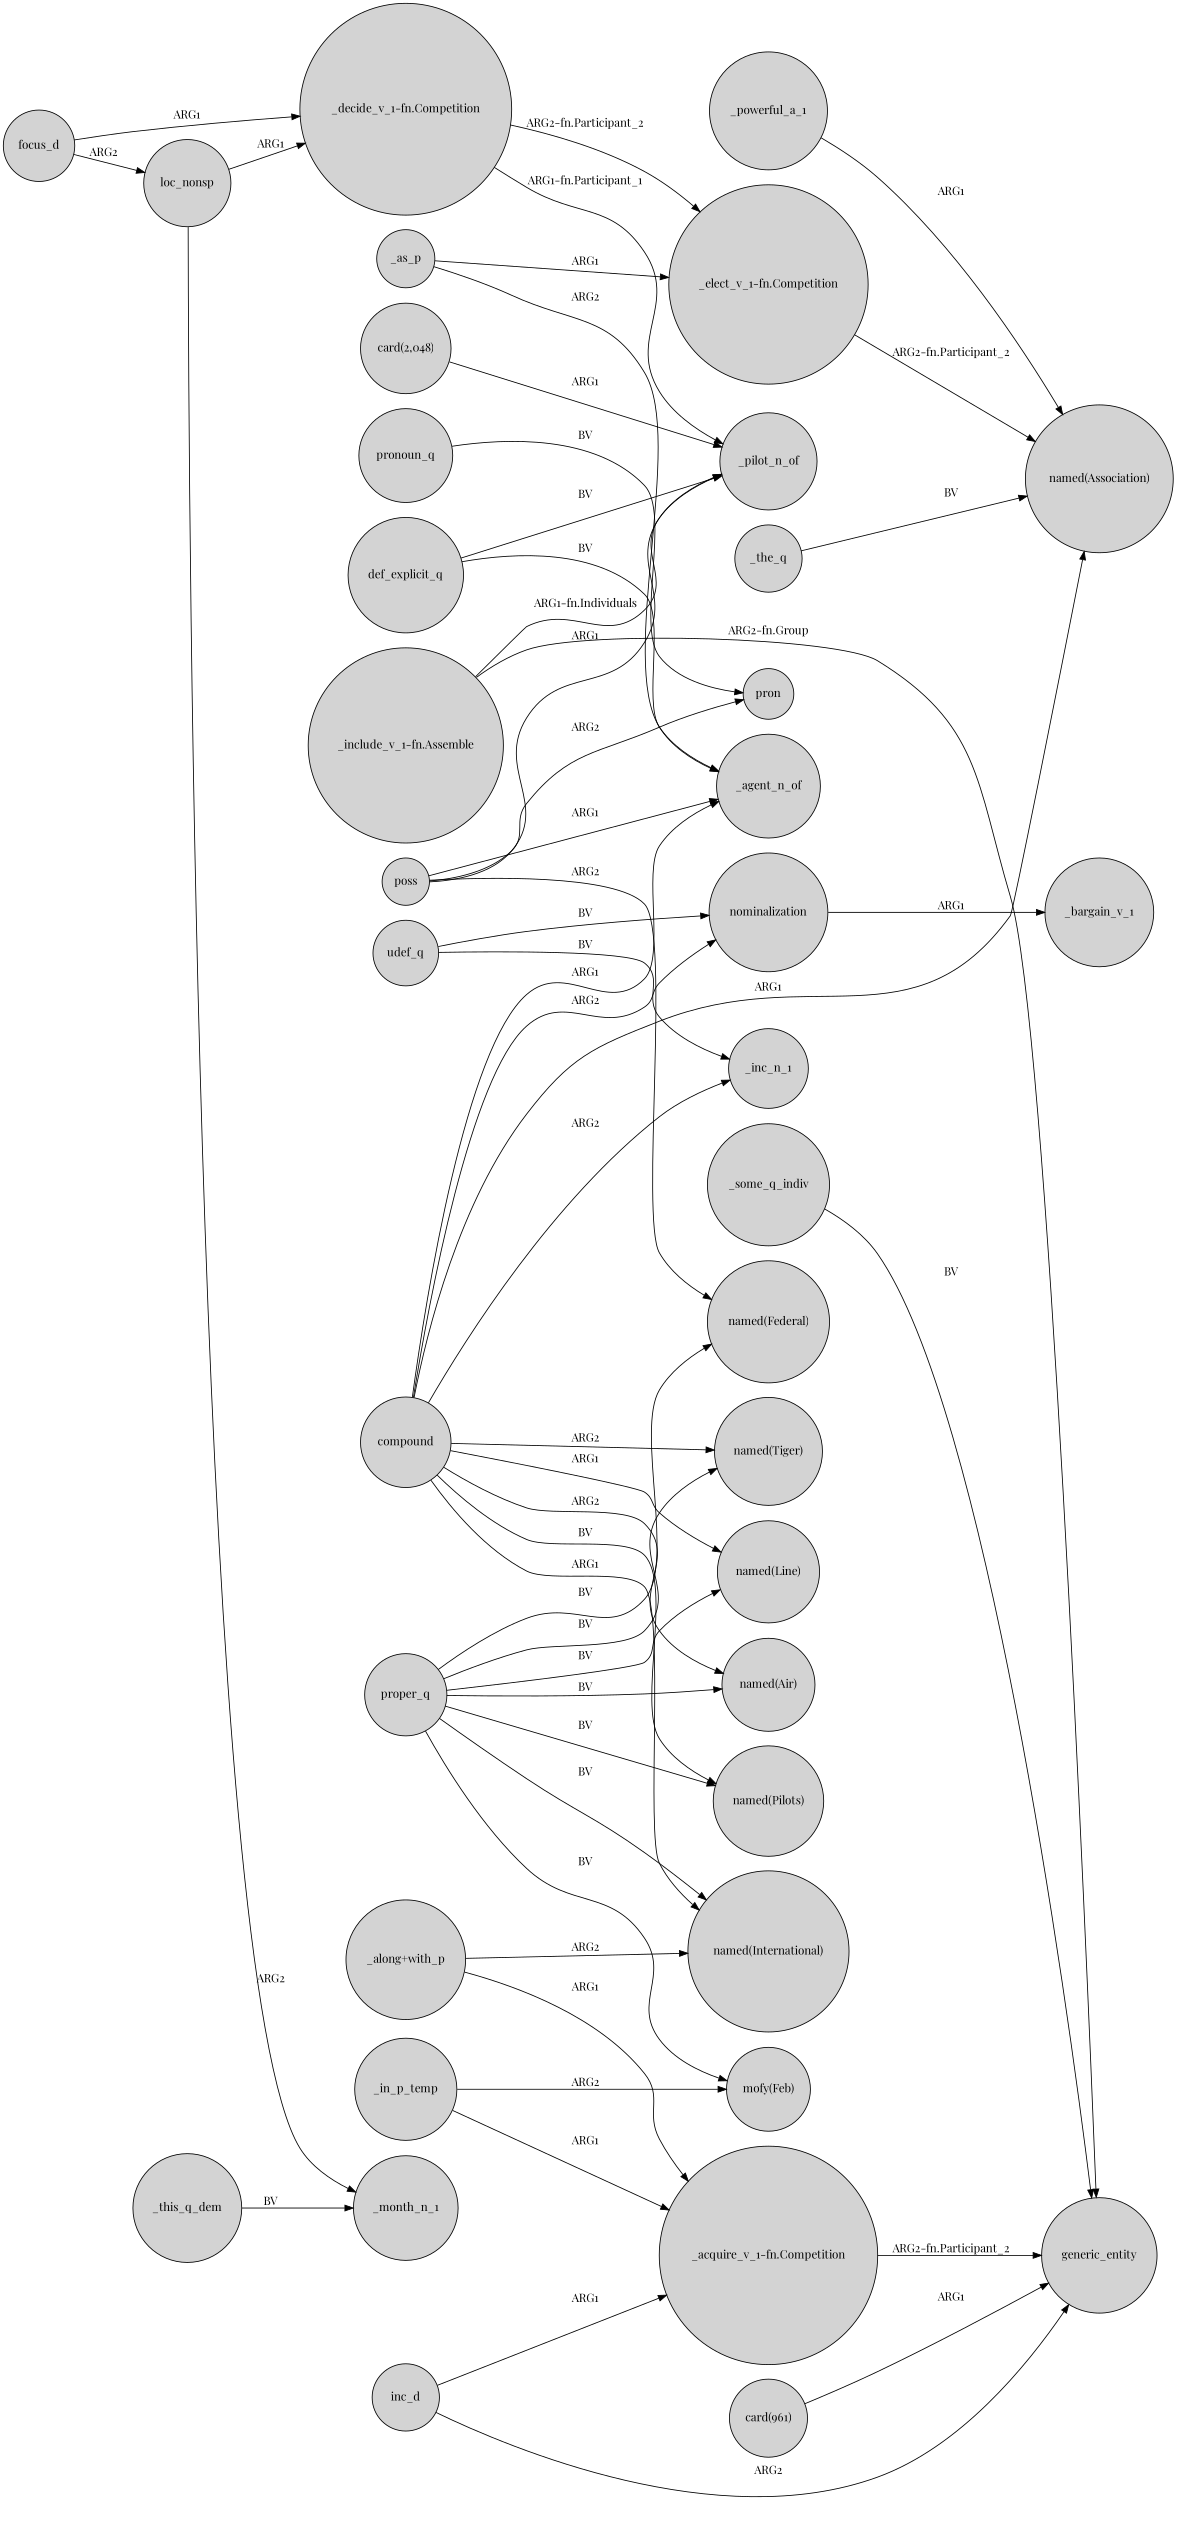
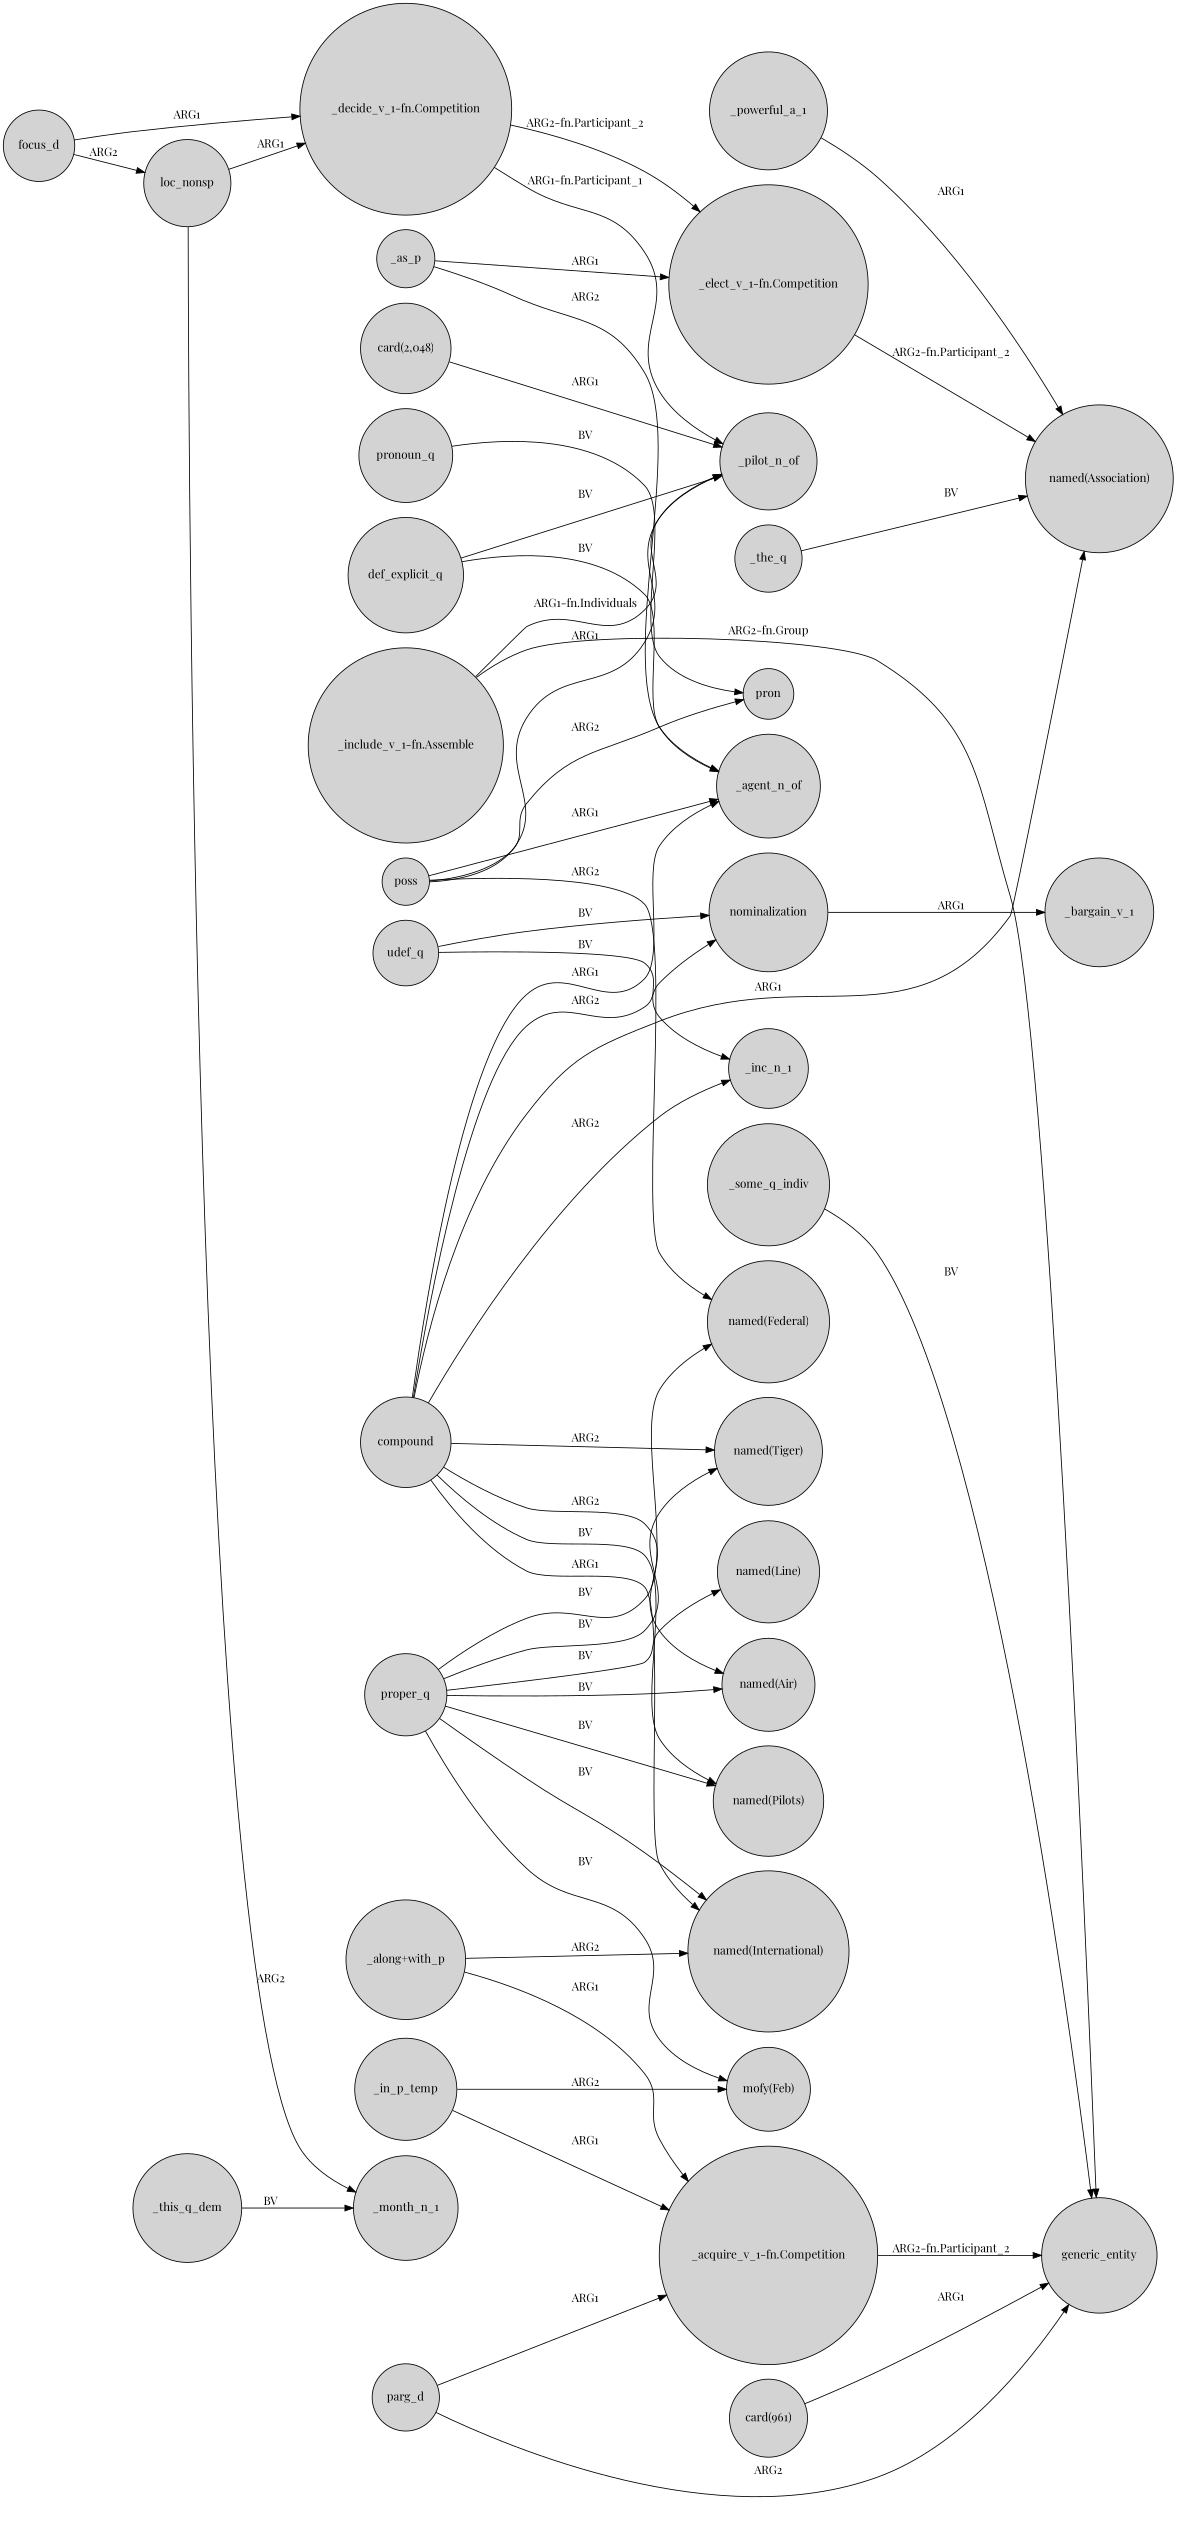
  digraph {
    fontname="Playfair Display"
    rankdir=LR
    node [fontname="Playfair Display" shape=circle style=filled]
    edge [fontname="Playfair Display"]
    poss
    _pilot_n_of
    "named(Federal)"
    _agent_n_of
    pron
    "card(961)"
    generic_entity
    compound
    "named(Line)"
    "named(Tiger)"
    nominalization
    "named(International)"
    "named(Association)"
    "named(Air)"
    _inc_n_1
    "named(Pilots)"
    _bargain_v_1
    "card(2,048)"
    _in_p_temp
    "_acquire_v_1-fn.Competition"
    "mofy(Feb)"
    udef_q
    "_decide_v_1-fn.Competition"
    "_elect_v_1-fn.Competition"
    proper_q
    focus_d
    loc_nonsp
    _month_n_1
    "_along+with_p"
    def_explicit_q
    pronoun_q
    "_include_v_1-fn.Assemble"
    _as_p
    _this_q_dem
    _some_q_indiv
-   parg_d [label=inc_d]
+   parg_d
    _the_q
    _powerful_a_1
    poss -> _pilot_n_of [label=ARG1]
    poss -> "named(Federal)" [label=ARG2]
    poss -> _agent_n_of [label=ARG1]
    poss -> pron [label=ARG2]
    "card(961)" -> generic_entity [label=ARG1]
    compound -> _agent_n_of [label=ARG1]
-   compound -> "named(Line)" [label=ARG1]
    compound -> "named(Tiger)" [label=ARG2]
    compound -> nominalization [label=ARG2]
    compound -> "named(International)" [label=ARG1]
    compound -> "named(Association)" [label=ARG1]
    compound -> "named(Air)" [label=ARG2]
    compound -> _inc_n_1 [label=ARG2]
    compound -> "named(Pilots)" [label=BV]
    nominalization -> _bargain_v_1 [label=ARG1]
    "card(2,048)" -> _pilot_n_of [label=ARG1]
    _in_p_temp -> "_acquire_v_1-fn.Competition" [label=ARG1]
    _in_p_temp -> "mofy(Feb)" [label=ARG2]
    "_acquire_v_1-fn.Competition" -> generic_entity [label="ARG2-fn.Participant_2"]
    udef_q -> nominalization [label=BV]
    udef_q -> _inc_n_1 [label=BV]
    "_decide_v_1-fn.Competition" -> _pilot_n_of [label="ARG1-fn.Participant_1"]
    "_decide_v_1-fn.Competition" -> "_elect_v_1-fn.Competition" [label="ARG2-fn.Participant_2"]
    "_elect_v_1-fn.Competition" -> "named(Association)" [label="ARG2-fn.Participant_2"]
    proper_q -> "named(Federal)" [label=BV]
    proper_q -> "named(Line)" [label=BV]
    proper_q -> "named(Tiger)" [label=BV]
    proper_q -> "named(International)" [label=BV]
    proper_q -> "named(Air)" [label=BV]
    proper_q -> "named(Pilots)" [label=BV]
    proper_q -> "mofy(Feb)" [label=BV]
    focus_d -> "_decide_v_1-fn.Competition" [label=ARG1]
    focus_d -> loc_nonsp [label=ARG2]
    loc_nonsp -> "_decide_v_1-fn.Competition" [label=ARG1]
    loc_nonsp -> _month_n_1 [label=ARG2]
    "_along+with_p" -> "named(International)" [label=ARG2]
    "_along+with_p" -> "_acquire_v_1-fn.Competition" [label=ARG1]
    def_explicit_q -> _pilot_n_of [label=BV]
    def_explicit_q -> _agent_n_of [label=BV]
    pronoun_q -> pron [label=BV]
    "_include_v_1-fn.Assemble" -> _pilot_n_of [label="ARG1-fn.Individuals"]
    "_include_v_1-fn.Assemble" -> generic_entity [label="ARG2-fn.Group"]
    _as_p -> _agent_n_of [label=ARG2]
    _as_p -> "_elect_v_1-fn.Competition" [label=ARG1]
    _this_q_dem -> _month_n_1 [label=BV]
    _some_q_indiv -> generic_entity [label=BV]
    parg_d -> generic_entity [label=ARG2]
    parg_d -> "_acquire_v_1-fn.Competition" [label=ARG1]
    _the_q -> "named(Association)" [label=BV]
    _powerful_a_1 -> "named(Association)" [label=ARG1]
  }
